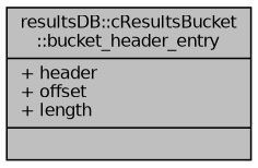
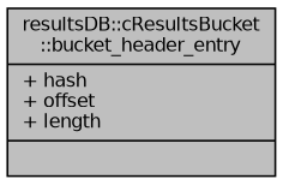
  digraph {
-   n1 [color=black fillcolor=grey75 fontcolor=black fontname=Helvetica fontsize=10 height=0.2 label="{resultsDB::cResultsBucket\l::bucket_header_entry\n|+ header\l+ offset\l+ length\l|}" shape=record style=filled width=0.4]
+   n1 [color=black fillcolor=grey75 fontcolor=black fontname=Helvetica fontsize=10 height=0.2 label="{resultsDB::cResultsBucket\l::bucket_header_entry\n|+ hash\l+ offset\l+ length\l|}" shape=record style=filled width=0.4]
  }
